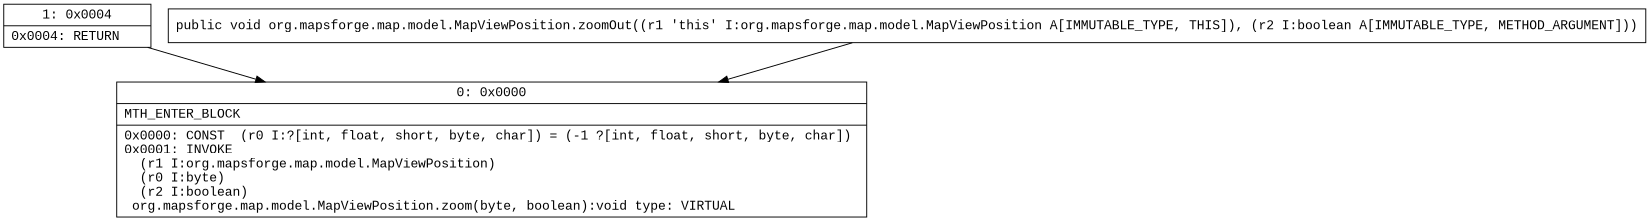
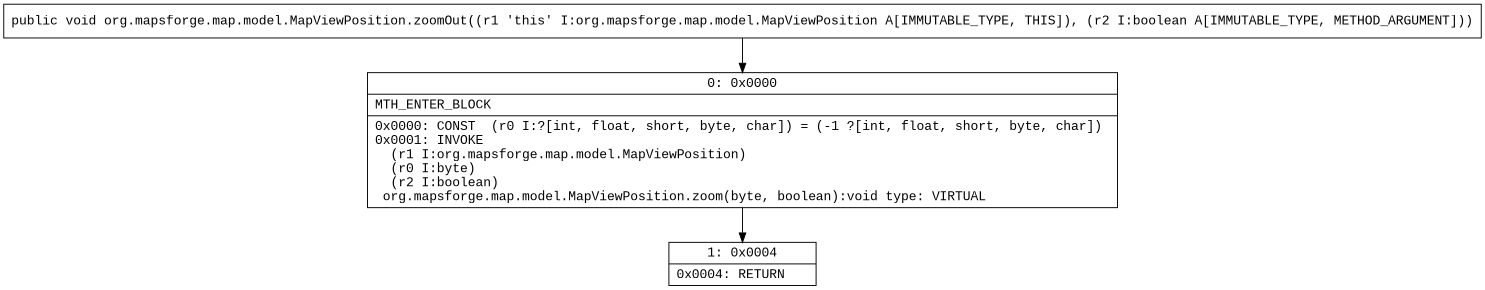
  digraph {
    fontname="Liberation Mono"
    node [shape=record fontname="Liberation Mono"]
    edge [fontname="Liberation Mono"]
    n1 [label="{0\:\ 0x0000|MTH_ENTER_BLOCK\l|0x0000: CONST  (r0 I:?[int, float, short, byte, char]) = (\-1 ?[int, float, short, byte, char]) \l0x0001: INVOKE  \l  (r1 I:org.mapsforge.map.model.MapViewPosition)\l  (r0 I:byte)\l  (r2 I:boolean)\l org.mapsforge.map.model.MapViewPosition.zoom(byte, boolean):void type: VIRTUAL \l}"]
    n2 [label="{1\:\ 0x0004|0x0004: RETURN   \l}"]
    n3 [label="{public void org.mapsforge.map.model.MapViewPosition.zoomOut((r1 'this' I:org.mapsforge.map.model.MapViewPosition A[IMMUTABLE_TYPE, THIS]), (r2 I:boolean A[IMMUTABLE_TYPE, METHOD_ARGUMENT])) }"]
-   n2 -> n1
+   n1 -> n2
    n3 -> n1
  }
